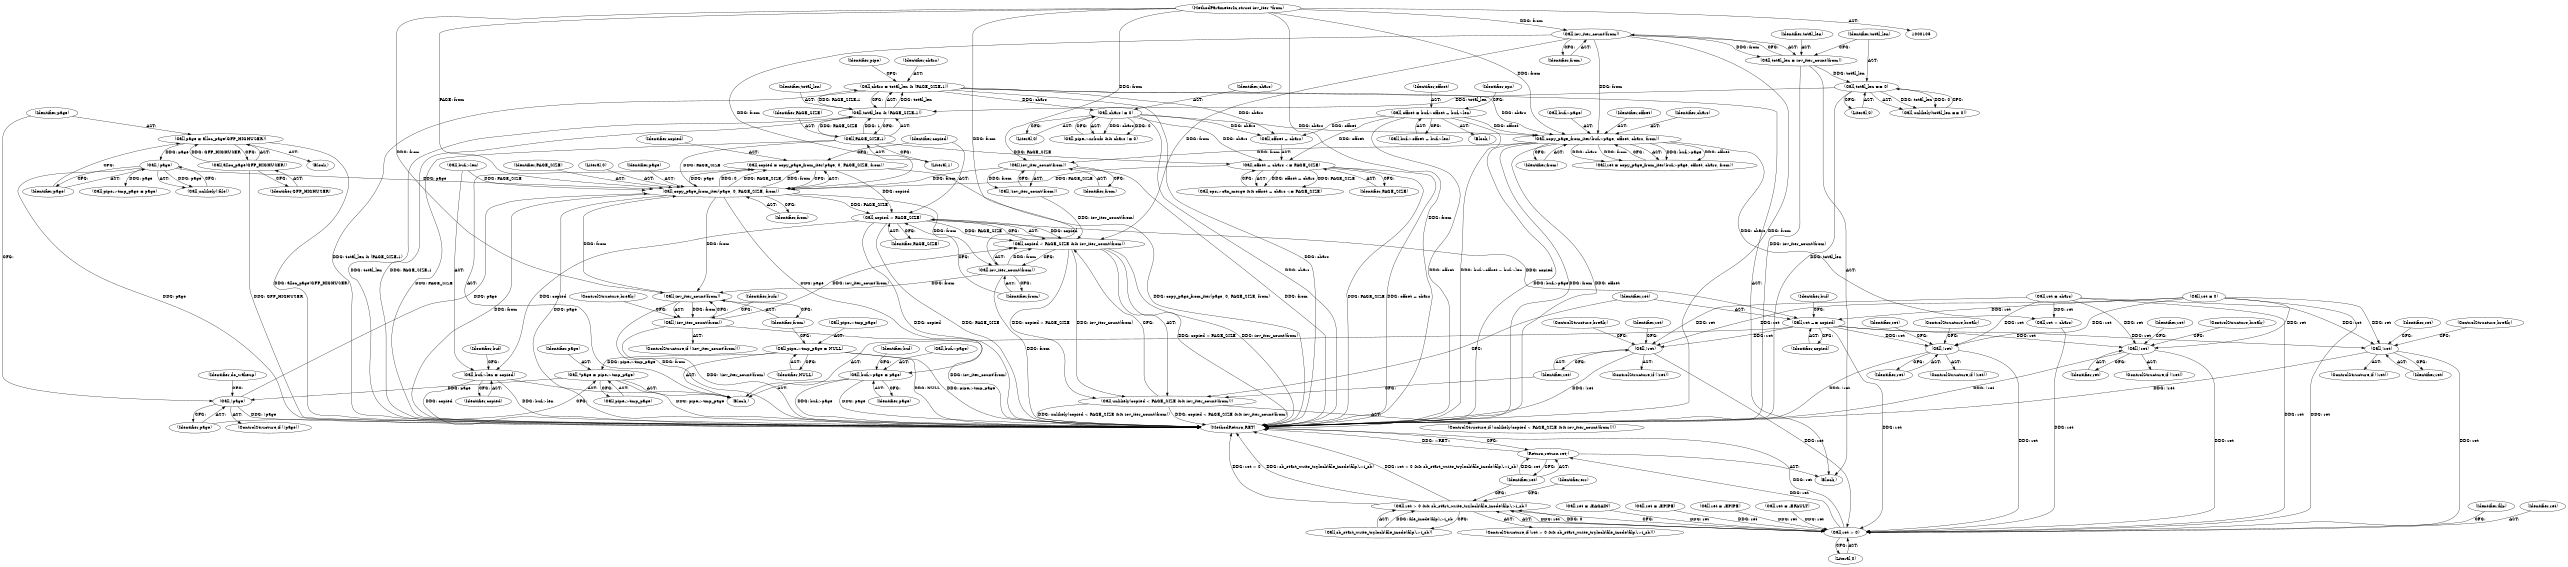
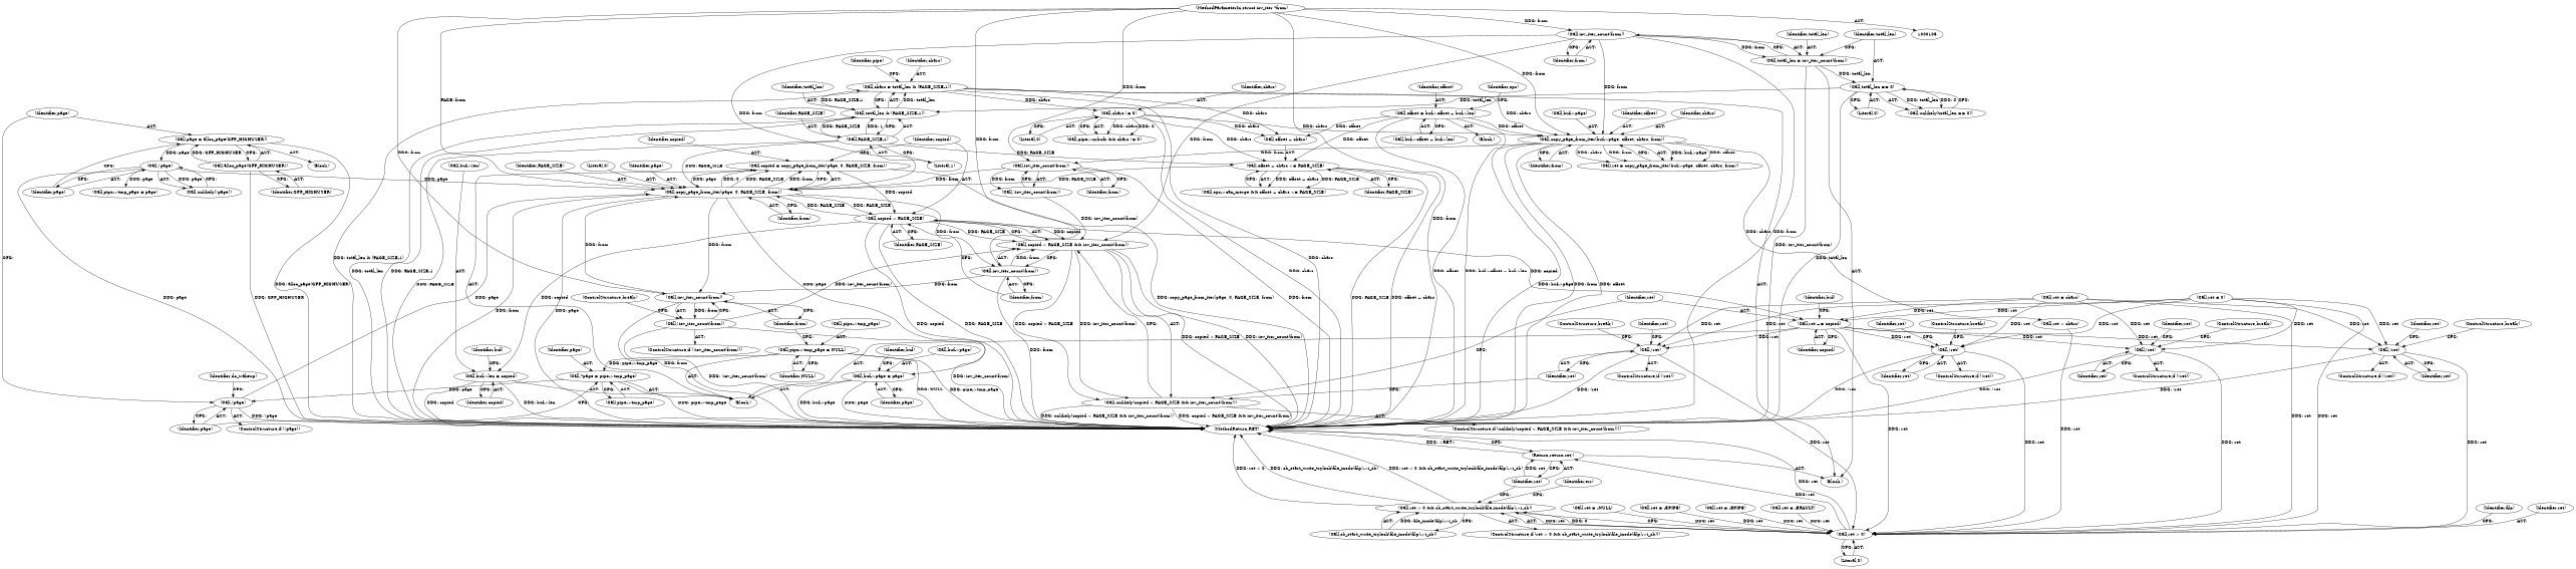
  digraph {
    n1 [label="(Call,copied = copy_page_from_iter(page, 0, PAGE_SIZE, from))"]
    n2 [label="(Call,copy_page_from_iter(page, 0, PAGE_SIZE, from))"]
    n3 [label="(Call,copied < PAGE_SIZE)"]
    n4 [label="(Block,)"]
    n5 [label="(MethodReturn,RET)"]
    n6 [label="(Call,iov_iter_count(from))"]
    n7 [label="(Call,iov_iter_count(from))"]
    n8 [label="(Call,buf->page = page)"]
    n9 [label="(Identifier,from)"]
    n10 [label="(Call,copied < PAGE_SIZE && iov_iter_count(from))"]
    n11 [label="(Call,ret += copied)"]
    n12 [label="(Call,buf->len = copied)"]
    n13 [label="(Identifier,PAGE_SIZE)"]
    n14 [label="(Return,return ret;)"]
    n15 [label="(Call,!iov_iter_count(from))"]
    n16 [label="(Identifier,from)"]
    n17 [label="(Identifier,from)"]
    n18 [label="(Identifier,page)"]
    n19 [label="(Call,!page)"]
    n20 [label="(Identifier,page)"]
    n21 [label="(ControlStructure,if (!page))"]
    n22 [label="(Call,*page = pipe->tmp_page)"]
    n23 [label="(Call,pipe->tmp_page)"]
    n24 [label="(Call,pipe->tmp_page = NULL)"]
    n25 [label="(Identifier,NULL)"]
    n26 [label="(Call,!page)"]
    n27 [label="(Identifier,page)"]
    n28 [label="(Call,pipe->tmp_page = page)"]
-   n29 [label="(Call,unlikely(!file))"]
+   n29 [label="(Call,unlikely(!page))"]
    n30 [label="(Call,page = alloc_page(GFP_HIGHUSER))"]
    n31 [label="(Call,alloc_page(GFP_HIGHUSER))"]
    n32 [label="(Block,)"]
    n33 [label="(Identifier,GFP_HIGHUSER)"]
    n34 [label="(Call,PAGE_SIZE-1)"]
    n35 [label="(Call,offset + chars <= PAGE_SIZE)"]
    n36 [label="(Call,total_len & (PAGE_SIZE-1))"]
    n37 [label="(Literal,1)"]
    n38 [label="(Call,ops->can_merge && offset + chars <= PAGE_SIZE)"]
    n39 [label="(Identifier,PAGE_SIZE)"]
    n40 [label="(Call,chars = total_len & (PAGE_SIZE-1))"]
    n41 [label="(Call,offset = buf->offset + buf->len)"]
    n42 [label="(Call,copy_page_from_iter(buf->page, offset, chars, from))"]
    n43 [label="(Block,)"]
    n44 [label="(Call,offset + chars)"]
    n45 [label="(Call,buf->offset + buf->len)"]
    n46 [label="(Call,iov_iter_count(from))"]
    n47 [label="(Identifier,from)"]
    n48 [label="(Call,ret = copy_page_from_iter(buf->page, offset, chars, from))"]
    n49 [label="(Call,ret < chars)"]
    n50 [label="(Call,chars != 0)"]
    n51 [label="(Literal,0)"]
    n52 [label="(Call,pipe->nrbufs && chars != 0)"]
    n53 [label="(Block,)"]
    n54 [label="(Call,total_len == 0)"]
    n55 [label="(Literal,0)"]
    n56 [label="(Call,unlikely(total_len == 0))"]
    n57 [label="(Call,total_len = iov_iter_count(from))"]
    n58 [label="(Call,iov_iter_count(from))"]
    n59 [label="(Identifier,from)"]
    n60 [label="(Call,unlikely(copied < PAGE_SIZE && iov_iter_count(from)))"]
    n61 [label="(MethodParameterIn,struct iov_iter *from)"]
    1000105
    n63 [label="(Identifier,from)"]
    n64 [label="(Call,!iov_iter_count(from))"]
    n65 [label="(Call,!ret)"]
    n66 [label="(Call,ret > 0)"]
    n67 [label="(Call,!ret)"]
    n68 [label="(Call,!ret)"]
    n69 [label="(Call,!ret)"]
    n70 [label="(Identifier,copied)"]
    n71 [label="(Identifier,copied)"]
    n72 [label="(ControlStructure,if (!iov_iter_count(from)))"]
    n73 [label="(ControlStructure,if (unlikely(copied < PAGE_SIZE && iov_iter_count(from))))"]
    n74 [label="(Identifier,ret)"]
    n75 [label="(ControlStructure,if (!ret))"]
    n76 [label="(Call,ret > 0 && sb_start_write_trylock(file_inode(filp)->i_sb))"]
    n77 [label="(Literal,0)"]
    n78 [label="(ControlStructure,if (!ret))"]
    n79 [label="(Identifier,ret)"]
    n80 [label="(Identifier,ret)"]
    n81 [label="(ControlStructure,if (!ret))"]
    n82 [label="(Identifier,ret)"]
    n83 [label="(ControlStructure,if (!ret))"]
    n84 [label="(Call,sb_start_write_trylock(file_inode(filp)->i_sb))"]
    n85 [label="(ControlStructure,if (ret > 0 && sb_start_write_trylock(file_inode(filp)->i_sb)))"]
    n86 [label="(Identifier,ret)"]
    n87 [label="(Identifier,page)"]
    n88 [label="(Identifier,page)"]
    n89 [label="(Identifier,filp)"]
    n90 [label="(Identifier,offset)"]
    n91 [label="(Identifier,total_len)"]
    n92 [label="(Identifier,ret)"]
    n93 [label="(Identifier,total_len)"]
-   n94 [label="(Identifier,bufs)"]
    n95 [label="(Identifier,copied)"]
    n96 [label="(Identifier,buf)"]
    n97 [label="(Identifier,err)"]
    n98 [label="(Identifier,pipe)"]
    n99 [label="(Identifier,chars)"]
    n100 [label="(Identifier,ret)"]
    n101 [label="(Identifier,PAGE_SIZE)"]
    n102 [label="(Call,buf->len)"]
    n103 [label="(ControlStructure,break;)"]
    n104 [label="(Identifier,ret)"]
    n105 [label="(Identifier,ret)"]
    n106 [label="(Identifier,PAGE_SIZE)"]
-   n107 [label="(Call,ret = -EAGAIN)"]
+   n107 [label="(Call,ret = -NULL)"]
    n108 [label="(Call,ret = 0)"]
    n109 [label="(Identifier,page)"]
    n110 [label="(Call,ret = -EPIPE)"]
    n111 [label="(Call,buf->page)"]
    n112 [label="(ControlStructure,break;)"]
    n113 [label="(Identifier,ret)"]
    n114 [label="(Call,buf->page)"]
    n115 [label="(Identifier,offset)"]
    n116 [label="(Call,pipe->tmp_page)"]
    n117 [label="(Identifier,copied)"]
    n118 [label="(Identifier,ret)"]
    n119 [label="(Identifier,chars)"]
    n120 [label="(Identifier,buf)"]
    n121 [label="(Call,ret = -EPIPE)"]
    n122 [label="(Identifier,do_wakeup)"]
    n123 [label="(ControlStructure,break;)"]
    n124 [label="(Identifier,buf)"]
    n125 [label="(Identifier,total_len)"]
    n126 [label="(Identifier,ops)"]
    n127 [label="(ControlStructure,break;)"]
    n128 [label="(ControlStructure,break;)"]
    n129 [label="(Identifier,chars)"]
    n130 [label="(Literal,0)"]
    n131 [label="(Call,ret = -EFAULT)"]
    n132 [label="(Call,ret = chars)"]
    n1 -> n2 [label="CFG: "]
    n1 -> n3 [label="DDG: copied"]
    n1 -> n4 [label="AST: "]
    n1 -> n5 [label="DDG: copy_page_from_iter(page, 0, PAGE_SIZE, from)"]
    n2 -> n1 [label="AST: "]
    n2 -> n1 [label="DDG: page"]
    n2 -> n1 [label="DDG: 0"]
    n2 -> n1 [label="DDG: PAGE_SIZE"]
    n2 -> n1 [label="DDG: from"]
    n2 -> n3 [label="DDG: PAGE_SIZE"]
    n2 -> n5 [label="DDG: from"]
    n2 -> n5 [label="DDG: page"]
    n2 -> n6 [label="DDG: from"]
    n2 -> n7 [label="DDG: from"]
    n2 -> n8 [label="DDG: page"]
    n2 -> n9 [label="CFG: "]
-   n102 -> n2 [label="DDG: PAGE_SIZE"]
+   n3 -> n2 [label="DDG: PAGE_SIZE"]
    n3 -> n5 [label="DDG: copied"]
    n3 -> n5 [label="DDG: PAGE_SIZE"]
    n3 -> n10 [label="AST: "]
    n3 -> n10 [label="DDG: copied"]
    n3 -> n10 [label="DDG: PAGE_SIZE"]
    n3 -> n11 [label="DDG: copied"]
    n3 -> n12 [label="DDG: copied"]
    n3 -> n13 [label="CFG: "]
    n5 -> n14 [label="CFG: "]
    n6 -> n2 [label="DDG: from"]
    n6 -> n5 [label="DDG: from"]
    n6 -> n15 [label="AST: "]
    n6 -> n15 [label="DDG: from"]
    n6 -> n16 [label="CFG: "]
    n7 -> n5 [label="DDG: from"]
    n7 -> n6 [label="DDG: from"]
    n7 -> n10 [label="AST: "]
    n7 -> n10 [label="DDG: from"]
    n7 -> n17 [label="CFG: "]
    n8 -> n4 [label="AST: "]
    n8 -> n5 [label="DDG: buf->page"]
    n8 -> n5 [label="DDG: page"]
    n8 -> n18 [label="CFG: "]
    n9 -> n2 [label="AST: "]
    n10 -> n3 [label="CFG: "]
    n10 -> n5 [label="DDG: copied < PAGE_SIZE"]
    n10 -> n5 [label="DDG: iov_iter_count(from)"]
    n10 -> n7 [label="CFG: "]
    n10 -> n60 [label="AST: "]
    n10 -> n60 [label="DDG: copied < PAGE_SIZE"]
    n10 -> n60 [label="DDG: iov_iter_count(from)"]
    n11 -> n4 [label="AST: "]
    n11 -> n65 [label="DDG: ret"]
    n11 -> n66 [label="DDG: ret"]
    n11 -> n67 [label="DDG: ret"]
    n11 -> n68 [label="DDG: ret"]
    n11 -> n69 [label="DDG: ret"]
    n11 -> n70 [label="CFG: "]
    n12 -> n4 [label="AST: "]
    n12 -> n5 [label="DDG: buf->len"]
    n12 -> n5 [label="DDG: copied"]
    n12 -> n71 [label="CFG: "]
    n13 -> n3 [label="AST: "]
    n14 -> n5 [label="DDG: <RET>"]
    n14 -> n53 [label="AST: "]
    n14 -> n86 [label="CFG: "]
    n15 -> n5 [label="DDG: iov_iter_count(from)"]
    n15 -> n5 [label="DDG: !iov_iter_count(from)"]
    n15 -> n6 [label="CFG: "]
    n15 -> n10 [label="DDG: iov_iter_count(from)"]
    n15 -> n72 [label="AST: "]
    n16 -> n6 [label="AST: "]
    n16 -> n24 [label="CFG: "]
    n17 -> n3 [label="CFG: "]
    n17 -> n7 [label="AST: "]
    n18 -> n8 [label="AST: "]
    n19 -> n2 [label="DDG: page"]
    n19 -> n5 [label="DDG: !page"]
    n19 -> n20 [label="CFG: "]
    n19 -> n21 [label="AST: "]
    n20 -> n19 [label="AST: "]
    n20 -> n22 [label="CFG: "]
    n22 -> n4 [label="AST: "]
    n22 -> n5 [label="DDG: pipe->tmp_page"]
    n22 -> n19 [label="DDG: page"]
    n22 -> n23 [label="CFG: "]
    n23 -> n22 [label="AST: "]
    n24 -> n4 [label="AST: "]
    n24 -> n5 [label="DDG: NULL"]
    n24 -> n5 [label="DDG: pipe->tmp_page"]
    n24 -> n22 [label="DDG: pipe->tmp_page"]
    n24 -> n25 [label="CFG: "]
    n25 -> n24 [label="AST: "]
    n26 -> n2 [label="DDG: page"]
    n26 -> n5 [label="DDG: page"]
    n26 -> n27 [label="CFG: "]
    n26 -> n28 [label="DDG: page"]
    n26 -> n29 [label="AST: "]
    n26 -> n29 [label="DDG: page"]
    n27 -> n26 [label="AST: "]
    n27 -> n30 [label="CFG: "]
    n29 -> n26 [label="CFG: "]
    n30 -> n5 [label="DDG: alloc_page(GFP_HIGHUSER)"]
    n30 -> n26 [label="DDG: page"]
    n30 -> n31 [label="CFG: "]
    n30 -> n32 [label="AST: "]
    n31 -> n5 [label="DDG: GFP_HIGHUSER"]
    n31 -> n30 [label="AST: "]
    n31 -> n30 [label="DDG: GFP_HIGHUSER"]
    n31 -> n33 [label="CFG: "]
    n33 -> n31 [label="AST: "]
    n34 -> n2 [label="DDG: PAGE_SIZE"]
    n34 -> n5 [label="DDG: PAGE_SIZE"]
    n34 -> n35 [label="DDG: PAGE_SIZE"]
    n34 -> n36 [label="AST: "]
    n34 -> n36 [label="DDG: PAGE_SIZE"]
    n34 -> n36 [label="DDG: 1"]
    n34 -> n37 [label="CFG: "]
    n35 -> n2 [label="DDG: PAGE_SIZE"]
    n35 -> n5 [label="DDG: offset + chars"]
    n35 -> n5 [label="DDG: PAGE_SIZE"]
    n35 -> n38 [label="AST: "]
    n35 -> n38 [label="DDG: offset + chars"]
    n35 -> n38 [label="DDG: PAGE_SIZE"]
    n35 -> n39 [label="CFG: "]
    n36 -> n5 [label="DDG: PAGE_SIZE-1"]
    n36 -> n5 [label="DDG: total_len"]
    n36 -> n34 [label="CFG: "]
    n36 -> n40 [label="AST: "]
    n36 -> n40 [label="DDG: total_len"]
    n36 -> n40 [label="DDG: PAGE_SIZE-1"]
    n37 -> n34 [label="AST: "]
    n38 -> n35 [label="CFG: "]
    n39 -> n35 [label="AST: "]
    n40 -> n5 [label="DDG: chars"]
    n40 -> n5 [label="DDG: total_len & (PAGE_SIZE-1)"]
    n40 -> n36 [label="CFG: "]
    n40 -> n42 [label="DDG: chars"]
    n40 -> n44 [label="DDG: chars"]
    n40 -> n50 [label="DDG: chars"]
    n40 -> n53 [label="AST: "]
    n41 -> n5 [label="DDG: offset"]
    n41 -> n5 [label="DDG: buf->offset + buf->len"]
    n41 -> n35 [label="DDG: offset"]
    n41 -> n42 [label="DDG: offset"]
    n41 -> n43 [label="AST: "]
    n41 -> n44 [label="DDG: offset"]
    n41 -> n45 [label="CFG: "]
    n42 -> n5 [label="DDG: buf->page"]
    n42 -> n5 [label="DDG: from"]
    n42 -> n5 [label="DDG: offset"]
    n42 -> n46 [label="DDG: from"]
    n42 -> n47 [label="CFG: "]
    n42 -> n48 [label="AST: "]
    n42 -> n48 [label="DDG: buf->page"]
    n42 -> n48 [label="DDG: offset"]
    n42 -> n48 [label="DDG: chars"]
    n42 -> n48 [label="DDG: from"]
    n42 -> n49 [label="DDG: chars"]
    n44 -> n35 [label="AST: "]
    n45 -> n41 [label="AST: "]
    n46 -> n2 [label="DDG: from"]
    n46 -> n5 [label="DDG: from"]
    n46 -> n63 [label="CFG: "]
    n46 -> n64 [label="AST: "]
    n46 -> n64 [label="DDG: from"]
    n47 -> n42 [label="AST: "]
    n48 -> n42 [label="CFG: "]
    n49 -> n66 [label="DDG: ret"]
    n50 -> n5 [label="DDG: chars"]
    n50 -> n35 [label="DDG: chars"]
    n50 -> n42 [label="DDG: chars"]
    n50 -> n44 [label="DDG: chars"]
    n50 -> n51 [label="CFG: "]
    n50 -> n52 [label="AST: "]
    n50 -> n52 [label="DDG: chars"]
    n50 -> n52 [label="DDG: 0"]
    n51 -> n50 [label="AST: "]
    n52 -> n50 [label="CFG: "]
    n54 -> n5 [label="DDG: total_len"]
    n54 -> n36 [label="DDG: total_len"]
    n54 -> n55 [label="CFG: "]
    n54 -> n56 [label="AST: "]
    n54 -> n56 [label="DDG: total_len"]
    n54 -> n56 [label="DDG: 0"]
    n55 -> n54 [label="AST: "]
    n56 -> n54 [label="CFG: "]
    n57 -> n5 [label="DDG: iov_iter_count(from)"]
    n57 -> n53 [label="AST: "]
    n57 -> n54 [label="DDG: total_len"]
    n57 -> n58 [label="CFG: "]
    n58 -> n2 [label="DDG: from"]
    n58 -> n5 [label="DDG: from"]
    n58 -> n10 [label="DDG: from"]
    n58 -> n42 [label="DDG: from"]
    n58 -> n57 [label="AST: "]
    n58 -> n57 [label="DDG: from"]
    n58 -> n59 [label="CFG: "]
    n59 -> n58 [label="AST: "]
    n60 -> n5 [label="DDG: copied < PAGE_SIZE && iov_iter_count(from)"]
    n60 -> n5 [label="DDG: unlikely(copied < PAGE_SIZE && iov_iter_count(from))"]
    n60 -> n10 [label="CFG: "]
    n60 -> n73 [label="AST: "]
    n61 -> n2 [label="PAGE: from"]
    n61 -> n5 [label="DDG: from"]
    n61 -> n6 [label="DDG: from"]
    n61 -> n7 [label="DDG: from"]
    n61 -> n42 [label="DDG: from"]
    n61 -> n46 [label="DDG: from"]
    n61 -> n58 [label="DDG: from"]
    n61 -> 1000105 [label="AST: "]
    n63 -> n46 [label="AST: "]
    n64 -> n10 [label="DDG: iov_iter_count(from)"]
    n64 -> n46 [label="CFG: "]
    n65 -> n5 [label="DDG: !ret"]
    n65 -> n66 [label="DDG: ret"]
    n65 -> n74 [label="CFG: "]
    n65 -> n75 [label="AST: "]
    n66 -> n5 [label="DDG: ret"]
    n66 -> n14 [label="DDG: ret"]
    n66 -> n76 [label="AST: "]
    n66 -> n76 [label="DDG: ret"]
    n66 -> n76 [label="DDG: 0"]
    n66 -> n77 [label="CFG: "]
    n67 -> n5 [label="DDG: !ret"]
    n67 -> n66 [label="DDG: ret"]
    n67 -> n78 [label="AST: "]
    n67 -> n79 [label="CFG: "]
    n68 -> n5 [label="DDG: !ret"]
    n68 -> n66 [label="DDG: ret"]
    n68 -> n80 [label="CFG: "]
    n68 -> n81 [label="AST: "]
    n69 -> n5 [label="DDG: !ret"]
    n69 -> n66 [label="DDG: ret"]
    n69 -> n82 [label="CFG: "]
    n69 -> n83 [label="AST: "]
    n70 -> n11 [label="AST: "]
    n71 -> n12 [label="AST: "]
    n74 -> n65 [label="AST: "]
    n76 -> n5 [label="DDG: ret > 0"]
    n76 -> n5 [label="DDG: ret > 0 && sb_start_write_trylock(file_inode(filp)->i_sb)"]
    n76 -> n5 [label="DDG: sb_start_write_trylock(file_inode(filp)->i_sb)"]
    n76 -> n66 [label="CFG: "]
    n76 -> n84 [label="CFG: "]
    n76 -> n85 [label="AST: "]
    n77 -> n66 [label="AST: "]
    n79 -> n60 [label="CFG: "]
    n79 -> n67 [label="AST: "]
    n80 -> n68 [label="AST: "]
    n82 -> n69 [label="AST: "]
    n84 -> n76 [label="AST: "]
    n84 -> n76 [label="DDG: file_inode(filp)->i_sb"]
    n86 -> n14 [label="AST: "]
    n86 -> n14 [label="DDG: ret"]
    n86 -> n76 [label="CFG: "]
    n87 -> n2 [label="AST: "]
    n88 -> n19 [label="CFG: "]
    n88 -> n30 [label="AST: "]
    n89 -> n66 [label="CFG: "]
    n90 -> n41 [label="AST: "]
    n91 -> n36 [label="AST: "]
    n92 -> n66 [label="AST: "]
    n93 -> n54 [label="AST: "]
    n93 -> n57 [label="CFG: "]
-   n94 -> n15 [label="CFG: "]
    n95 -> n1 [label="AST: "]
    n96 -> n11 [label="CFG: "]
    n97 -> n76 [label="CFG: "]
    n98 -> n40 [label="CFG: "]
    n99 -> n40 [label="AST: "]
    n100 -> n68 [label="CFG: "]
    n101 -> n34 [label="AST: "]
    n102 -> n12 [label="AST: "]
    n103 -> n69 [label="CFG: "]
    n104 -> n69 [label="CFG: "]
    n105 -> n67 [label="CFG: "]
    n106 -> n2 [label="AST: "]
    n107 -> n66 [label="DDG: ret"]
    n108 -> n11 [label="DDG: ret"]
    n108 -> n65 [label="DDG: ret"]
    n108 -> n66 [label="DDG: ret"]
    n108 -> n67 [label="DDG: ret"]
    n108 -> n68 [label="DDG: ret"]
    n108 -> n69 [label="DDG: ret"]
    n109 -> n22 [label="AST: "]
    n110 -> n66 [label="DDG: ret"]
    n111 -> n8 [label="AST: "]
    n112 -> n15 [label="CFG: "]
    n113 -> n65 [label="CFG: "]
    n114 -> n42 [label="AST: "]
    n115 -> n42 [label="AST: "]
    n116 -> n24 [label="AST: "]
    n117 -> n1 [label="CFG: "]
    n117 -> n3 [label="AST: "]
    n118 -> n11 [label="AST: "]
    n118 -> n60 [label="CFG: "]
    n119 -> n50 [label="AST: "]
    n120 -> n8 [label="CFG: "]
    n121 -> n66 [label="DDG: ret"]
    n122 -> n19 [label="CFG: "]
    n123 -> n68 [label="CFG: "]
    n124 -> n12 [label="CFG: "]
    n125 -> n57 [label="AST: "]
    n126 -> n41 [label="CFG: "]
    n127 -> n65 [label="CFG: "]
    n128 -> n67 [label="CFG: "]
    n129 -> n42 [label="AST: "]
    n130 -> n2 [label="AST: "]
    n131 -> n66 [label="DDG: ret"]
-   n132 -> n49 [label="DDG: ret"]
+   n132 -> n11 [label="DDG: ret"]
    n132 -> n65 [label="DDG: ret"]
    n132 -> n66 [label="DDG: ret"]
    n132 -> n67 [label="DDG: ret"]
    n132 -> n68 [label="DDG: ret"]
    n132 -> n69 [label="DDG: ret"]
  }
